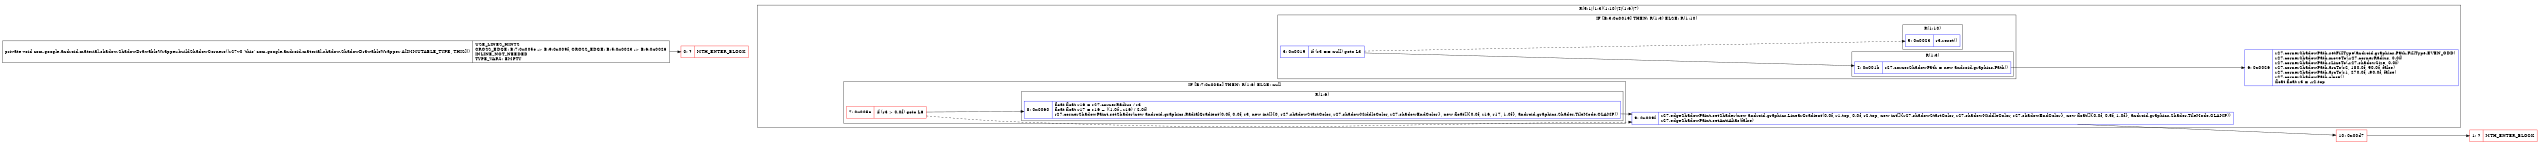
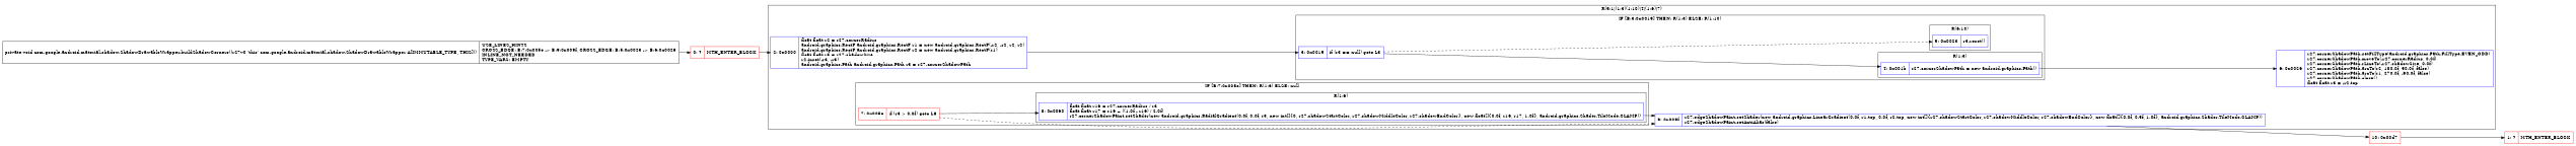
  digraph {
    rankdir=LR
    node [color=blue shape=record]
    n1 [label="{4\:\ 0x001b|r27.cornerShadowPath = new android.graphics.Path()\l}"]
    n2 [label="{5\:\ 0x0023|r3.reset()\l}"]
    n3 [label="{3\:\ 0x0019|if (r3 == null) goto L3\l}"]
    n4 [label="{8\:\ 0x0060|float float r16 = r27.cornerRadius \/ r3\lfloat float r17 = r16 + ((1.0f \- r16) \/ 2.0f)\lr27.cornerShadowPaint.setShader(new android.graphics.RadialGradient(0.0f, 0.0f, r3, new int[]\{0, r27.shadowStartColor, r27.shadowMiddleColor, r27.shadowEndColor\}, new float[]\{0.0f, r16, r17, 1.0f\}, android.graphics.Shader.TileMode.CLAMP))\l}"]
    n5 [color=red label="{7\:\ 0x005e|if (r3 \> 0.0f) goto L6\l}"]
+   n6 [label="{2\:\ 0x0000|float float r2 = r27.cornerRadius\landroid.graphics.RectF android.graphics.RectF r1 = new android.graphics.RectF(\-r2, \-r2, r2, r2)\landroid.graphics.RectF android.graphics.RectF r2 = new android.graphics.RectF(r1)\lfloat float r3 = r27.shadowSize\lr2.inset(\-r3, \-r3)\landroid.graphics.Path android.graphics.Path r3 = r27.cornerShadowPath\l}"]
    n7 [label="{6\:\ 0x0026|r27.cornerShadowPath.setFillType(android.graphics.Path.FillType.EVEN_ODD)\lr27.cornerShadowPath.moveTo(\-r27.cornerRadius, 0.0f)\lr27.cornerShadowPath.rLineTo(\-r27.shadowSize, 0.0f)\lr27.cornerShadowPath.arcTo(r2, 180.0f, 90.0f, false)\lr27.cornerShadowPath.arcTo(r1, 270.0f, \-90.0f, false)\lr27.cornerShadowPath.close()\lfloat float r3 = \-r2.top\l}"]
    n8 [label="{9\:\ 0x009f|r27.edgeShadowPaint.setShader(new android.graphics.LinearGradient(0.0f, r1.top, 0.0f, r2.top, new int[]\{r27.shadowStartColor, r27.shadowMiddleColor, r27.shadowEndColor\}, new float[]\{0.0f, 0.5f, 1.0f\}, android.graphics.Shader.TileMode.CLAMP))\lr27.edgeShadowPaint.setAntiAlias(false)\l}"]
    n9 [color=red label="{10\:\ 0x00d7}"]
    n10 [color=red label="{1\:\ ?|MTH_ENTER_BLOCK\l}"]
    n11 [color=red label="{0\:\ ?|MTH_ENTER_BLOCK\l}"]
    n12 [label="{private void com.google.android.material.shadow.ShadowDrawableWrapper.buildShadowCorners((r27v0 'this' com.google.android.material.shadow.ShadowDrawableWrapper A[IMMUTABLE_TYPE, THIS]))  | USE_LINES_HINTS\lCROSS_EDGE: B:7:0x005e \-\> B:9:0x009f, CROSS_EDGE: B:5:0x0023 \-\> B:6:0x0026\lINLINE_NOT_NEEDED\lTYPE_VARS: EMPTY\l}" color=""]
    subgraph cluster_1 {
      label="R(5:1|(1:3)(1:10)|4|(1:6)|7)"
+     n6
      n7
      n8
      subgraph cluster_2 {
        label="IF [B:3:0x0019] THEN: R(1:3) ELSE: R(1:10)"
        n3
        subgraph cluster_3 {
          label="R(1:3)"
          n1
        }
        subgraph cluster_4 {
-         label="R(1:10)"
+         label="R(6:10)"
          n2
        }
      }
      subgraph cluster_5 {
        label="IF [B:7:0x005e] THEN: R(1:6) ELSE: null"
        n5
        subgraph cluster_6 {
          label="R(1:6)"
          n4
        }
      }
    }
    n1 -> n7
    n3 -> n1
    n3 -> n2 [style=dashed]
    n4 -> n8
    n5 -> n4
    n5 -> n8 [style=dashed]
+   n6 -> n3
    n8 -> n9
    n9 -> n10
+   n11 -> n6
    n12 -> n11
  }
